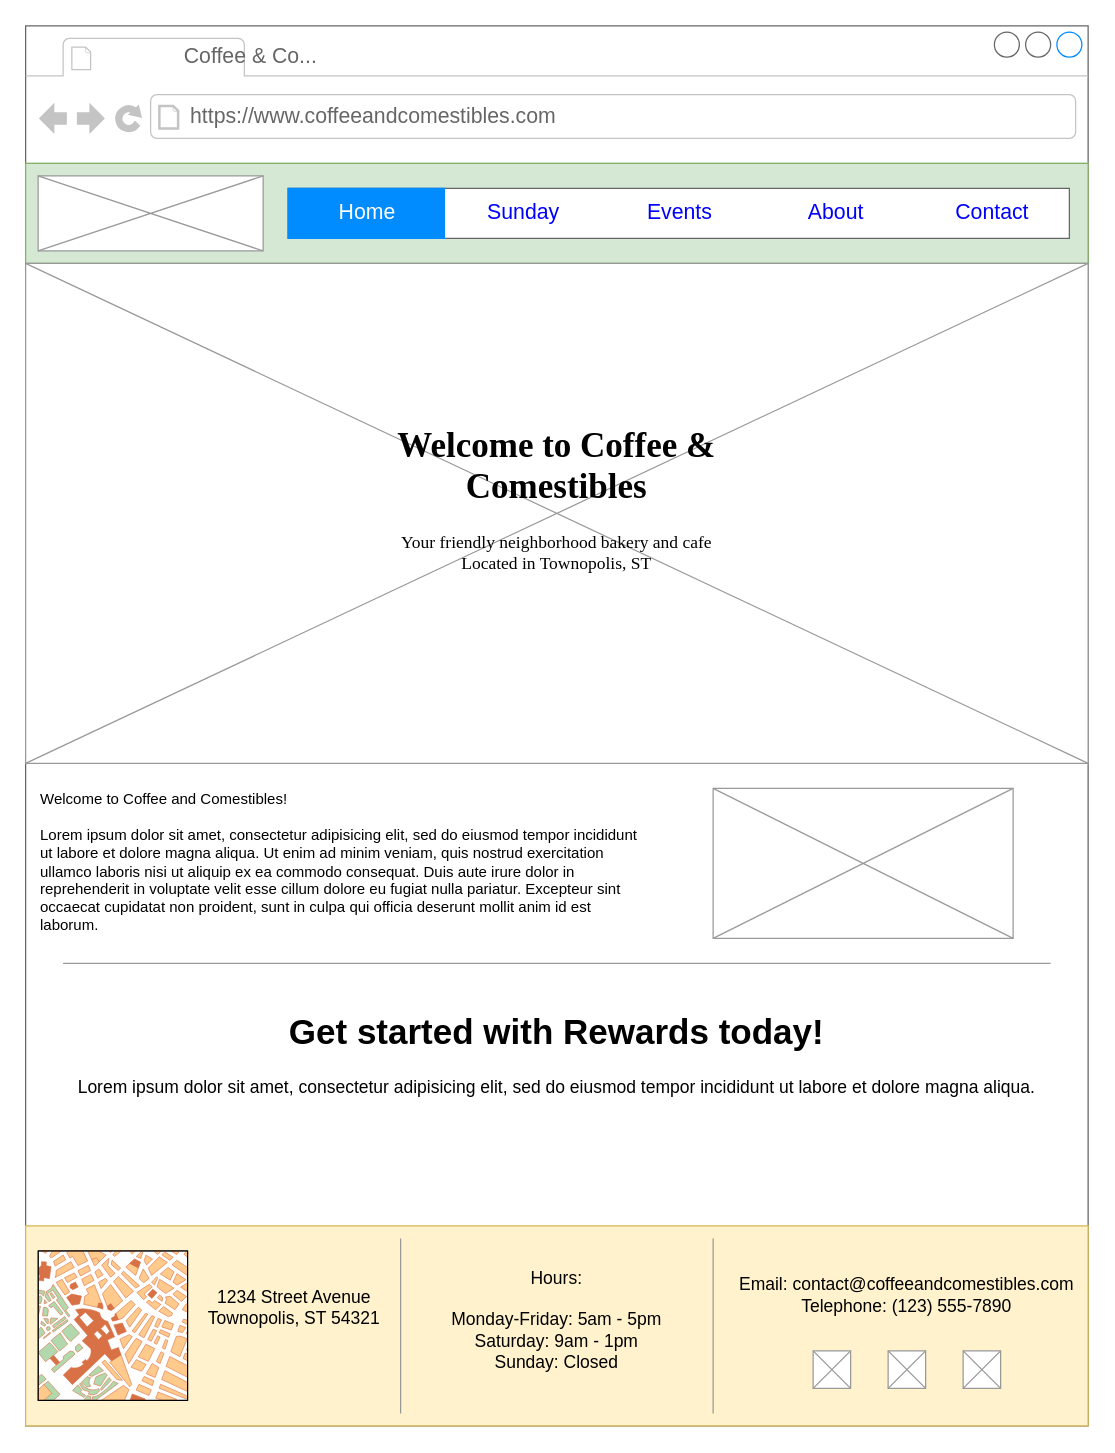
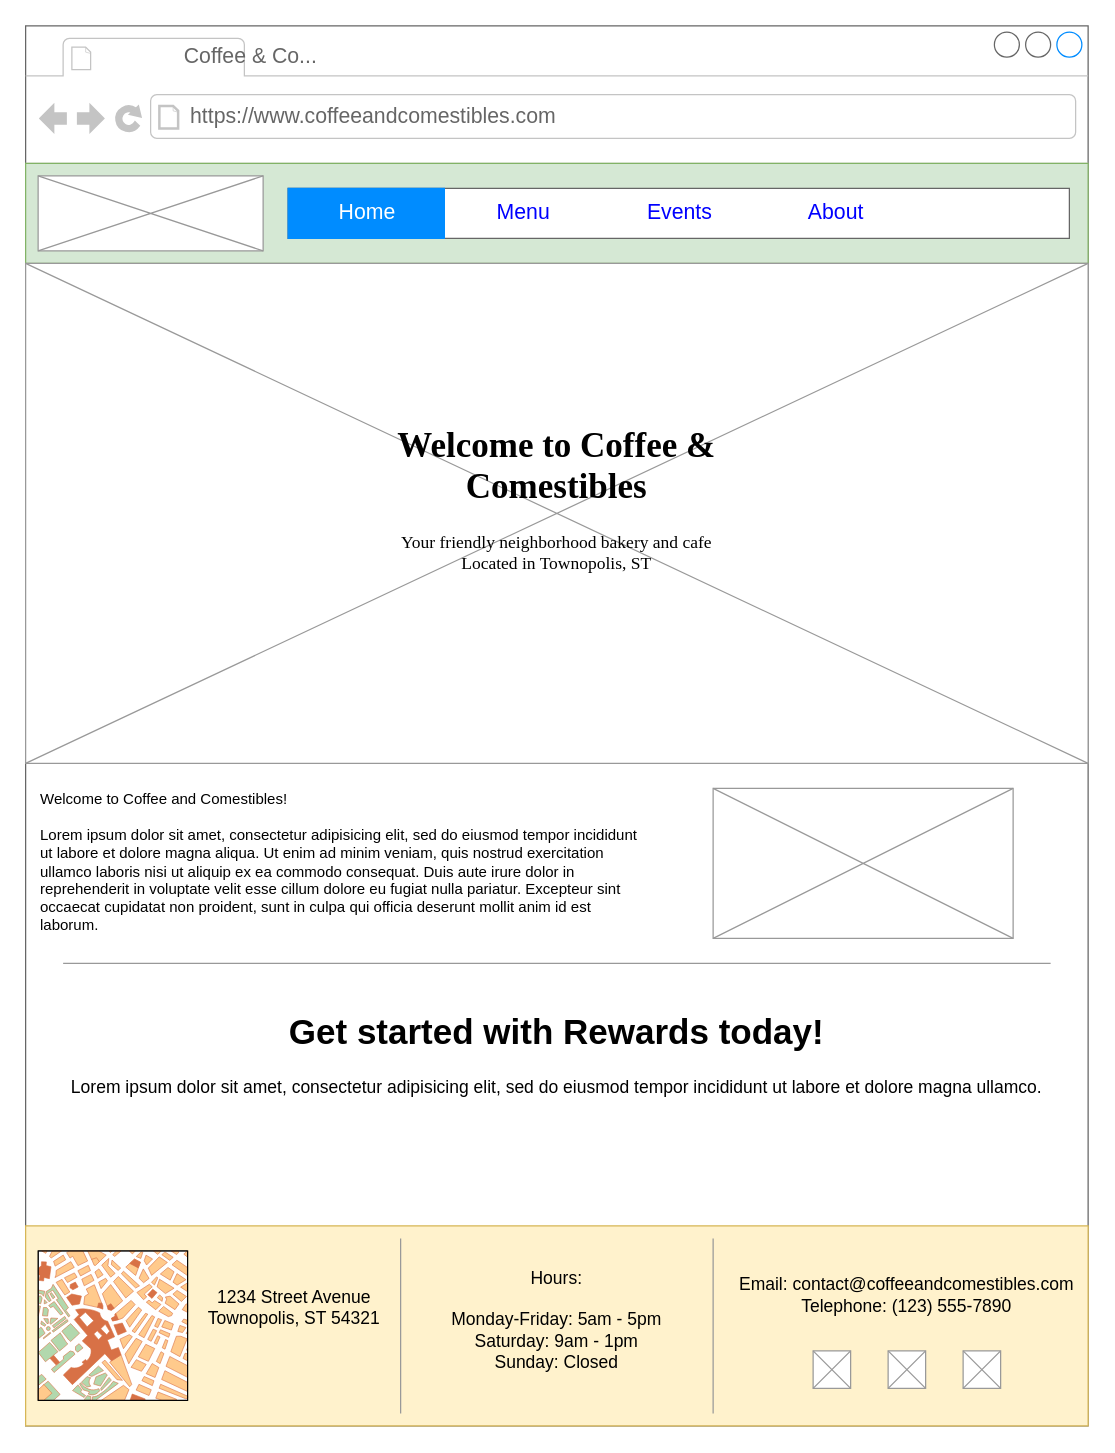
  <mxCell id="0" />
  <mxCell id="1" value="Background" style="locked=1;" parent="0" />
  <mxCell id="2" value="" style="strokeWidth=1;shadow=0;dashed=0;align=center;html=1;shape=mxgraph.mockup.containers.browserWindow;rSize=0;strokeColor=#666666;strokeColor2=#008cff;strokeColor3=#c4c4c4;mainText=,;recursiveResize=0;" parent="1" vertex="1"><mxGeometry width="850" height="1120" as="geometry" x="20" y="20" /></mxCell>
  <mxCell id="3" value="&lt;div&gt;Coffee &amp;amp; Co...&lt;/div&gt;" style="strokeWidth=1;shadow=0;dashed=0;align=center;html=1;shape=mxgraph.mockup.containers.anchor;fontSize=17;fontColor=#666666;align=left;" parent="2" vertex="1"><mxGeometry x="125" y="12" width="110" height="26" as="geometry" /></mxCell>
  <mxCell id="4" value="https://www.coffeeandcomestibles.com" style="strokeWidth=1;shadow=0;dashed=0;align=center;html=1;shape=mxgraph.mockup.containers.anchor;rSize=0;fontSize=17;fontColor=#666666;align=left;" parent="2" vertex="1"><mxGeometry x="130" y="60" width="250" height="26" as="geometry" /></mxCell>
  <mxCell id="5" value="Content" style="" parent="0" />
  <mxCell id="6" value="" style="rounded=0;whiteSpace=wrap;html=1;fontSize=14;align=center;fillColor=#d5e8d4;strokeColor=#82b366;" parent="5" vertex="1"><mxGeometry y="130" width="850" height="80" as="geometry" x="20" /></mxCell>
  <mxCell id="7" value="" style="verticalLabelPosition=bottom;shadow=0;dashed=0;align=center;html=1;verticalAlign=top;strokeWidth=1;shape=mxgraph.mockup.graphics.simpleIcon;strokeColor=#999999;" parent="5" vertex="1"><mxGeometry x="30" y="140" width="180" height="60" as="geometry" /></mxCell>
  <mxCell id="8" value="" style="whiteSpace=wrap;html=1;fillColor=#fff2cc;strokeColor=#d6b656;" parent="5" vertex="1"><mxGeometry y="980" width="850" height="160" as="geometry" x="20" /></mxCell>
  <mxCell id="9" value="" style="verticalLabelPosition=bottom;shadow=0;dashed=0;align=center;html=1;verticalAlign=top;strokeWidth=1;shape=mxgraph.mockup.misc.map;" parent="5" vertex="1"><mxGeometry x="30" y="1000" width="120" height="120" as="geometry" /></mxCell>
  <mxCell id="10" value="&lt;div style=&quot;font-size: 14px;&quot;&gt;1234 Street Avenue&lt;/div&gt;&lt;div style=&quot;font-size: 14px;&quot;&gt;Townopolis, ST 54321&lt;br style=&quot;font-size: 14px;&quot;&gt;&lt;/div&gt;" style="text;html=1;strokeColor=none;fillColor=none;align=center;verticalAlign=middle;whiteSpace=wrap;rounded=0;fontSize=14;" parent="5" vertex="1"><mxGeometry x="160" y="1030" width="150" height="30" as="geometry" /></mxCell>
  <mxCell id="11" value="&lt;div&gt;Hours:&lt;/div&gt;&lt;div&gt;&lt;br&gt;&lt;/div&gt;&lt;div&gt;Monday-Friday: 5am - 5pm&lt;/div&gt;&lt;div&gt;Saturday: 9am - 1pm&lt;/div&gt;&lt;div&gt;Sunday: Closed&lt;br&gt;&lt;/div&gt;" style="text;html=1;strokeColor=none;fillColor=none;align=center;verticalAlign=middle;whiteSpace=wrap;rounded=0;fontSize=14;" parent="5" vertex="1"><mxGeometry x="350" y="1010" width="190" height="90" as="geometry" /></mxCell>
  <mxCell id="12" value="" style="verticalLabelPosition=bottom;shadow=0;dashed=0;align=center;html=1;verticalAlign=top;strokeWidth=1;shape=mxgraph.mockup.graphics.simpleIcon;strokeColor=#999999;fontSize=14;" parent="5" vertex="1"><mxGeometry x="710" y="1080" width="30" height="30" as="geometry" /></mxCell>
  <mxCell id="13" value="" style="verticalLabelPosition=bottom;shadow=0;dashed=0;align=center;html=1;verticalAlign=top;strokeWidth=1;shape=mxgraph.mockup.graphics.simpleIcon;strokeColor=#999999;fontSize=14;" parent="5" vertex="1"><mxGeometry x="650" y="1080" width="30" height="30" as="geometry" /></mxCell>
  <mxCell id="14" value="" style="verticalLabelPosition=bottom;shadow=0;dashed=0;align=center;html=1;verticalAlign=top;strokeWidth=1;shape=mxgraph.mockup.graphics.simpleIcon;strokeColor=#999999;fontSize=14;" parent="5" vertex="1"><mxGeometry x="770" y="1080" width="30" height="30" as="geometry" /></mxCell>
  <mxCell id="15" value="&lt;div&gt;Email: contact@coffeeandcomestibles.com&lt;/div&gt;&lt;div&gt;Telephone: (123) 555-7890&lt;br&gt;&lt;/div&gt;" style="text;html=1;strokeColor=none;fillColor=none;align=center;verticalAlign=middle;whiteSpace=wrap;rounded=0;fontSize=14;" parent="5" vertex="1"><mxGeometry x="590" y="1010" width="270" height="50" as="geometry" /></mxCell>
  <mxCell id="16" value="" style="verticalLabelPosition=bottom;shadow=0;dashed=0;align=center;html=1;verticalAlign=top;strokeWidth=1;shape=mxgraph.mockup.markup.line;strokeColor=#999999;direction=north;fontSize=14;" parent="5" vertex="1"><mxGeometry x="310" y="990" width="20" height="140" as="geometry" /></mxCell>
  <mxCell id="17" value="" style="verticalLabelPosition=bottom;shadow=0;dashed=0;align=center;html=1;verticalAlign=top;strokeWidth=1;shape=mxgraph.mockup.markup.line;strokeColor=#999999;direction=north;fontSize=14;" parent="5" vertex="1"><mxGeometry x="560" y="990" width="20" height="140" as="geometry" /></mxCell>
  <mxCell id="18" value="" style="group" vertex="1" connectable="0" parent="5"><mxGeometry x="230" y="150" width="625" height="40" as="geometry" /></mxCell>
  <mxCell id="19" value="" style="strokeWidth=1;shadow=0;dashed=0;align=center;html=1;shape=mxgraph.mockup.text.rrect;rSize=0;strokeColor=#666666;fontSize=14;container=0;" parent="18" vertex="1"><mxGeometry width="625" height="40" as="geometry" /></mxCell>
- <mxCell id="20" value="Sunday" style="strokeColor=inherit;fillColor=inherit;gradientColor=inherit;strokeWidth=1;shadow=0;dashed=0;align=center;html=1;shape=mxgraph.mockup.text.rrect;rSize=0;fontSize=17;fontColor=#0000ff;" parent="18" vertex="1"><mxGeometry x="125" width="125" height="40" as="geometry" /></mxCell>
+ <mxCell id="20" value="Menu" style="strokeColor=inherit;fillColor=inherit;gradientColor=inherit;strokeWidth=1;shadow=0;dashed=0;align=center;html=1;shape=mxgraph.mockup.text.rrect;rSize=0;fontSize=17;fontColor=#0000ff;" parent="18" vertex="1"><mxGeometry x="125" width="125" height="40" as="geometry" /></mxCell>
  <mxCell id="21" value="Events" style="strokeColor=inherit;fillColor=inherit;gradientColor=inherit;strokeWidth=1;shadow=0;dashed=0;align=center;html=1;shape=mxgraph.mockup.text.rrect;rSize=0;fontSize=17;fontColor=#0000ff;" parent="18" vertex="1"><mxGeometry x="250" width="125" height="40" as="geometry" /></mxCell>
  <mxCell id="22" value="About" style="strokeColor=inherit;fillColor=inherit;gradientColor=inherit;strokeWidth=1;shadow=0;dashed=0;align=center;html=1;shape=mxgraph.mockup.text.rrect;rSize=0;fontSize=17;fontColor=#0000ff;" parent="18" vertex="1"><mxGeometry x="375" width="125" height="40" as="geometry" /></mxCell>
  <mxCell id="23" value="Home" style="strokeWidth=1;shadow=0;dashed=0;align=center;html=1;shape=mxgraph.mockup.text.rrect;rSize=0;fontSize=17;fontColor=#ffffff;fillColor=#008cff;strokeColor=#008cff;" parent="18" vertex="1"><mxGeometry width="125" height="40" as="geometry" /></mxCell>
- <mxCell id="24" value="Contact" style="strokeColor=inherit;fillColor=inherit;gradientColor=inherit;strokeWidth=1;shadow=0;dashed=0;align=center;html=1;shape=mxgraph.mockup.text.rrect;rSize=0;fontSize=17;fontColor=#0000ff;" vertex="1" parent="18"><mxGeometry x="500" width="125" height="40" as="geometry" /></mxCell>
  <mxCell id="25" value="" style="verticalLabelPosition=bottom;shadow=0;dashed=0;align=center;html=1;verticalAlign=top;strokeWidth=1;shape=mxgraph.mockup.graphics.simpleIcon;strokeColor=#999999;fontSize=14;" vertex="1" parent="5"><mxGeometry y="210" width="850" height="400" as="geometry" x="20" /></mxCell>
  <mxCell id="26" value="" style="verticalLabelPosition=bottom;shadow=0;dashed=0;align=center;html=1;verticalAlign=top;strokeWidth=1;shape=mxgraph.mockup.graphics.simpleIcon;strokeColor=#999999;fontSize=14;" vertex="1" parent="5"><mxGeometry x="570" y="630" width="240" height="120" as="geometry" /></mxCell>
  <mxCell id="27" value="&lt;div&gt;Welcome to Coffee and Comestibles!&lt;/div&gt;&lt;div&gt;&lt;br&gt;&lt;/div&gt;&lt;div&gt;Lorem ipsum dolor sit amet, consectetur adipisicing elit, sed do eiusmod tempor incididunt ut labore et dolore magna aliqua. Ut enim ad minim veniam, quis nostrud exercitation ullamco laboris nisi ut aliquip ex ea commodo consequat. Duis aute irure dolor in reprehenderit in voluptate velit esse cillum dolore eu fugiat nulla pariatur. Excepteur sint occaecat cupidatat non proident, sunt in culpa qui officia deserunt mollit anim id est laborum.&lt;/div&gt;" style="text;spacingTop=-5;whiteSpace=wrap;html=1;align=left;fontSize=12;fontFamily=Helvetica;fillColor=none;strokeColor=none;" vertex="1" parent="5"><mxGeometry x="30" y="630" width="480" height="110" as="geometry" /></mxCell>
  <mxCell id="28" value="&lt;h1&gt;&lt;font face=&quot;Georgia&quot;&gt;Welcome to Coffee &amp;amp; Comestibles&lt;/font&gt;&lt;br&gt;&lt;/h1&gt;&lt;p&gt;&lt;font face=&quot;Verdana&quot;&gt;Your friendly neighborhood bakery and cafe&lt;br&gt;Located in Townopolis, ST&lt;/font&gt;&lt;br&gt;&lt;/p&gt;" style="text;html=1;strokeColor=none;fillColor=none;spacing=5;spacingTop=-20;whiteSpace=wrap;overflow=hidden;rounded=0;fontSize=14;align=center;" vertex="1" parent="5"><mxGeometry x="280" y="330" width="330" height="150" as="geometry" /></mxCell>
  <mxCell id="29" value="" style="verticalLabelPosition=bottom;shadow=0;dashed=0;align=center;html=1;verticalAlign=top;strokeWidth=1;shape=mxgraph.mockup.markup.line;strokeColor=#999999;fontSize=14;" vertex="1" parent="5"><mxGeometry x="50" y="760" width="790" height="20" as="geometry" /></mxCell>
- <mxCell id="30" value="&lt;h1&gt;Get started with Rewards today!&lt;br&gt;&lt;/h1&gt;&lt;p&gt;Lorem ipsum dolor sit amet, consectetur adipisicing elit, sed do eiusmod tempor incididunt ut labore et dolore magna aliqua.&lt;/p&gt;" style="text;html=1;strokeColor=none;fillColor=none;spacing=5;spacingTop=0;whiteSpace=wrap;overflow=hidden;rounded=0;fontSize=14;align=center;" vertex="1" parent="5"><mxGeometry x="40" y="780" width="810" height="190" as="geometry" /></mxCell>
+ <mxCell id="30" value="&lt;h1&gt;Get started with Rewards today!&lt;br&gt;&lt;/h1&gt;&lt;p&gt;Lorem ipsum dolor sit amet, consectetur adipisicing elit, sed do eiusmod tempor incididunt ut labore et dolore magna ullamco.&lt;/p&gt;" style="text;html=1;strokeColor=none;fillColor=none;spacing=5;spacingTop=0;whiteSpace=wrap;overflow=hidden;rounded=0;fontSize=14;align=center;" vertex="1" parent="5"><mxGeometry x="40" y="780" width="810" height="190" as="geometry" /></mxCell>
